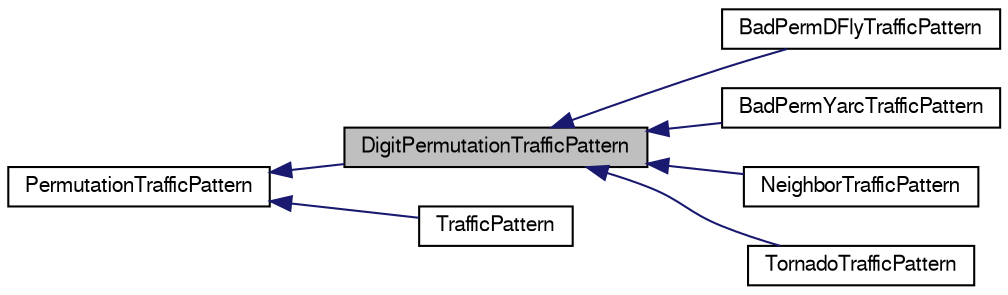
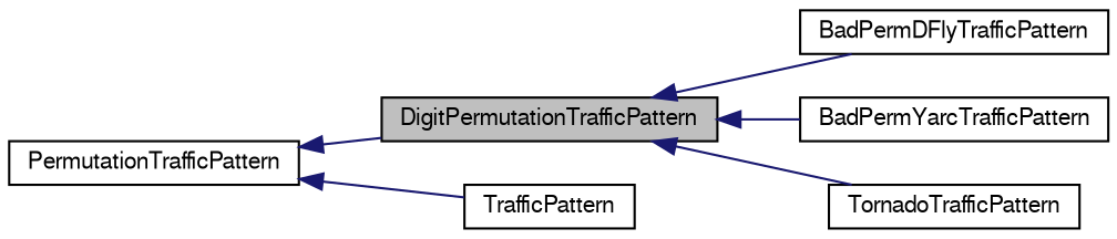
  digraph {
    rankdir=LR
    node [color=black fontname=FreeSans fontsize=10 shape=record]
    edge [color=midnightblue dir=back fontname=FreeSans fontsize=10 labelfontname=FreeSans labelfontsize=10 style=solid]
    n1 [fillcolor=grey75 fontcolor=black height=0.2 label=DigitPermutationTrafficPattern style=filled width=0.4]
    n2 [height=0.2 label=BadPermDFlyTrafficPattern width=0.4]
    n3 [height=0.2 label=BadPermYarcTrafficPattern width=0.4]
-   n4 [height=0.2 label=NeighborTrafficPattern width=0.4]
    n5 [height=0.2 label=TornadoTrafficPattern width=0.4]
    n6 [height=0.2 label=PermutationTrafficPattern width=0.4]
    n7 [height=0.2 label=TrafficPattern width=0.4]
    n1 -> n2
    n1 -> n3
-   n1 -> n4
    n1 -> n5
    n6 -> n1
    n6 -> n7
  }
